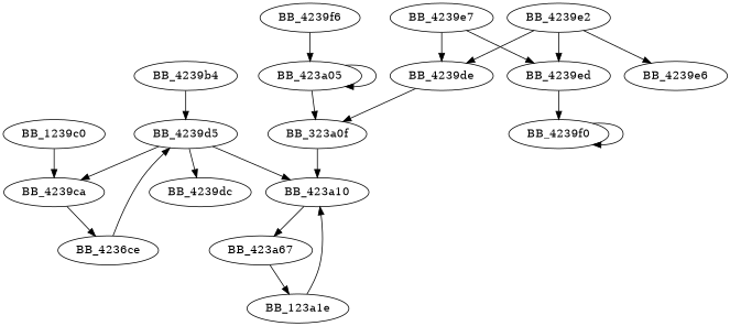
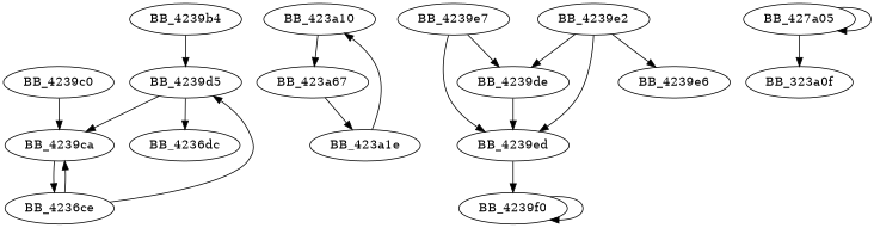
  digraph {
    BB_4239b4
    BB_4239d5
-   BB_4239c0 [label=BB_1239c0]
+   BB_4239c0
    BB_4239ca
-   BB_4239dc
+   BB_4239dc [label=BB_4236dc]
    BB_423a10
    n7 [label=BB_4236ce]
    n8 [label=BB_423a67]
    BB_4239e7
    BB_4239de
    BB_4239ed
-   BB_423a1e [label=BB_123a1e]
+   BB_423a1e
    BB_4239f0
    BB_4239e2
    BB_4239e6
-   BB_4239f6
-   BB_423a05
+   BB_423a05 [label=BB_427a05]
    n18 [label=BB_323a0f]
    BB_4239b4 -> BB_4239d5
    BB_4239d5 -> BB_4239ca
    BB_4239d5 -> BB_4239dc
-   BB_4239d5 -> BB_423a10
    BB_4239c0 -> BB_4239ca
    BB_4239ca -> n7
    BB_423a10 -> n8
    n7 -> BB_4239d5
+   n7 -> BB_4239ca
    n8 -> BB_423a1e
    BB_4239e7 -> BB_4239de
    BB_4239e7 -> BB_4239ed
-   BB_4239de -> n18
+   BB_4239de -> BB_4239ed
    BB_4239ed -> BB_4239f0
    BB_423a1e -> BB_423a10
    BB_4239f0 -> BB_4239f0
    BB_4239e2 -> BB_4239de
    BB_4239e2 -> BB_4239ed
    BB_4239e2 -> BB_4239e6
-   BB_4239f6 -> BB_423a05
    BB_423a05 -> BB_423a05
    BB_423a05 -> n18
-   n18 -> BB_423a10
  }
